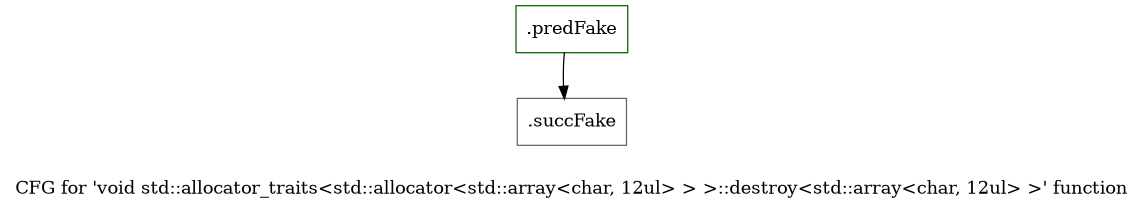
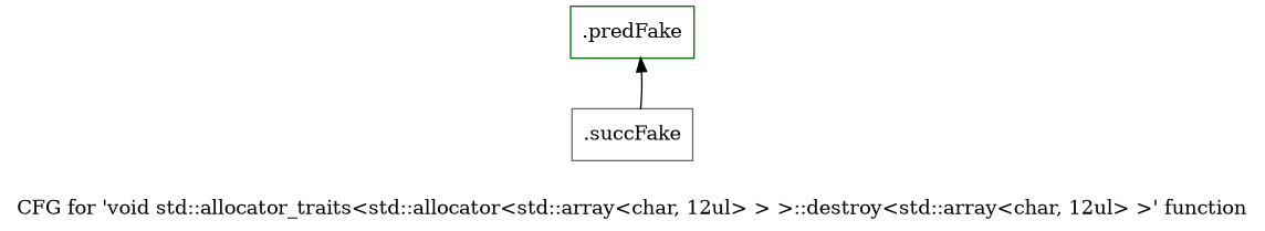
  digraph {
    label="CFG for 'void std::allocator_traits\<std::allocator\<std::array\<char, 12ul\> \> \>::destroy\<std::array\<char, 12ul\> \>' function"
    node [shape=record]
    n1 [label="{.predFake}" color=darkgreen]
    n2 [filename="/media/miguel/NewVolume/Linux/Xilinx/Vitis_HLS/2020.2/tps/lnx64/gcc-6.2.0/lib/gcc/x86_64-pc-linux-gnu/6.2.0/../../../../include/c++/6.2.0/bits/alloc_traits.h" label="{.succFake}" linenumber=467 color=gray40]
-   n1 -> n2 [execusionnum=148 filename="/media/miguel/NewVolume/Linux/Xilinx/Vitis_HLS/2020.2/tps/lnx64/gcc-6.2.0/lib/gcc/x86_64-pc-linux-gnu/6.2.0/../../../../include/c++/6.2.0/bits/alloc_traits.h"]
+   n2 -> n1 [execusionnum=148 filename="/media/miguel/NewVolume/Linux/Xilinx/Vitis_HLS/2020.2/tps/lnx64/gcc-6.2.0/lib/gcc/x86_64-pc-linux-gnu/6.2.0/../../../../include/c++/6.2.0/bits/alloc_traits.h"]
  }
